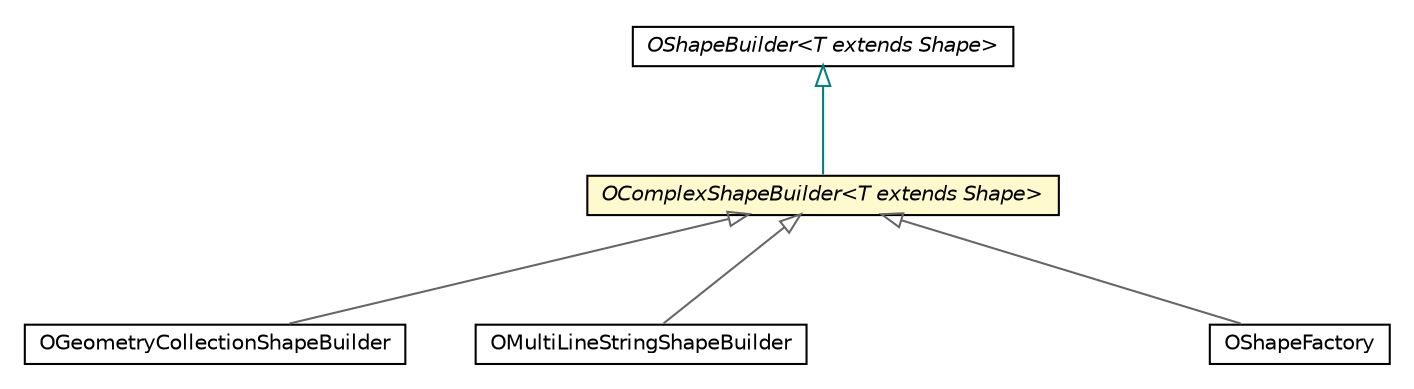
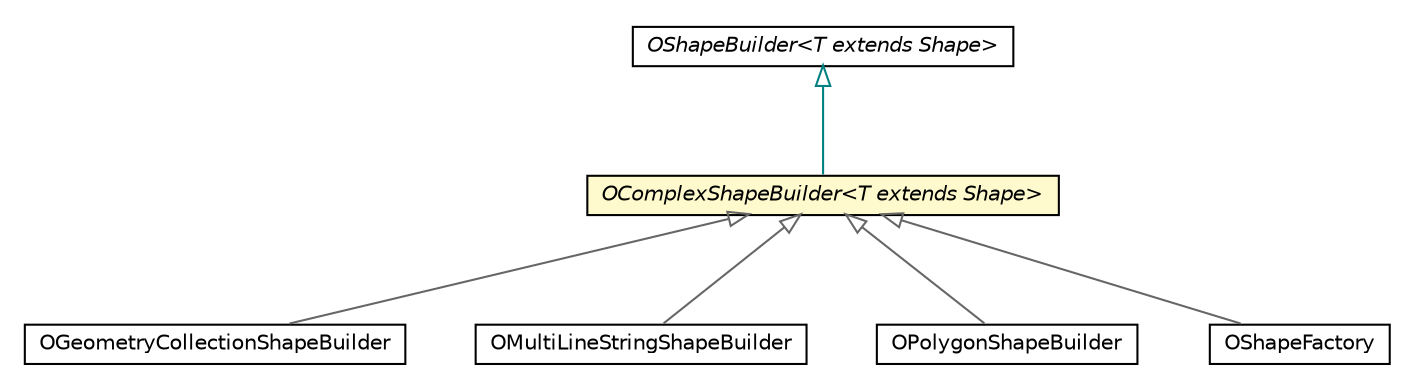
  digraph {
    nodesep=0.25
    ranksep=0.5
    node [fontcolor=black fontname=Helvetica fontsize=10.0 shape=plaintext]
    edge [arrowtail=empty color=gray40 dir=back fontname=Helvetica fontsize=10 headport=p labelfontname=Helvetica labelfontsize=10 tailport=p]
    n1 [label=<<table title="com.orientechnologies.spatial.shape.OGeometryCollectionShapeBuilder" border="0" cellborder="1" cellspacing="0" cellpadding="2" port="p" href="./OGeometryCollectionShapeBuilder.html"> 		<tr><td><table border="0" cellspacing="0" cellpadding="1"> <tr><td align="center" balign="center"> OGeometryCollectionShapeBuilder </td></tr> 		</table></td></tr> 		</table>>]
    n2 [label=<<table title="com.orientechnologies.spatial.shape.OMultiLineStringShapeBuilder" border="0" cellborder="1" cellspacing="0" cellpadding="2" port="p" href="./OMultiLineStringShapeBuilder.html"> 		<tr><td><table border="0" cellspacing="0" cellpadding="1"> <tr><td align="center" balign="center"> OMultiLineStringShapeBuilder </td></tr> 		</table></td></tr> 		</table>>]
    n3 [label=<<table title="com.orientechnologies.spatial.shape.OShapeBuilder" border="0" cellborder="1" cellspacing="0" cellpadding="2" port="p" href="./OShapeBuilder.html"> 		<tr><td><table border="0" cellspacing="0" cellpadding="1"> <tr><td align="center" balign="center"><font face="Helvetica-Oblique"> OShapeBuilder&lt;T extends Shape&gt; </font></td></tr> 		</table></td></tr> 		</table>>]
    n4 [label=<<table title="com.orientechnologies.spatial.shape.OComplexShapeBuilder" border="0" cellborder="1" cellspacing="0" cellpadding="2" port="p" bgcolor="lemonChiffon" href="./OComplexShapeBuilder.html"> 		<tr><td><table border="0" cellspacing="0" cellpadding="1"> <tr><td align="center" balign="center"><font face="Helvetica-Oblique"> OComplexShapeBuilder&lt;T extends Shape&gt; </font></td></tr> 		</table></td></tr> 		</table>>]
+   n5 [label=<<table title="com.orientechnologies.spatial.shape.OPolygonShapeBuilder" border="0" cellborder="1" cellspacing="0" cellpadding="2" port="p" href="./OPolygonShapeBuilder.html"> 		<tr><td><table border="0" cellspacing="0" cellpadding="1"> <tr><td align="center" balign="center"> OPolygonShapeBuilder </td></tr> 		</table></td></tr> 		</table>>]
    n6 [label=<<table title="com.orientechnologies.spatial.shape.OShapeFactory" border="0" cellborder="1" cellspacing="0" cellpadding="2" port="p" href="./OShapeFactory.html"> 		<tr><td><table border="0" cellspacing="0" cellpadding="1"> <tr><td align="center" balign="center"> OShapeFactory </td></tr> 		</table></td></tr> 		</table>>]
    n3 -> n4 [color=teal]
    n4 -> n1
    n4 -> n2
+   n4 -> n5
    n4 -> n6
  }
